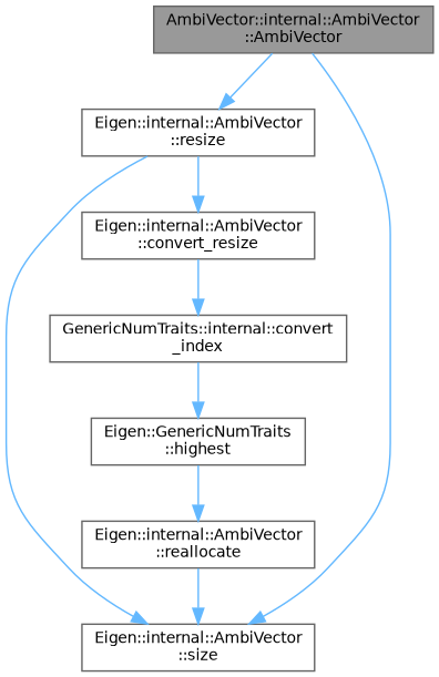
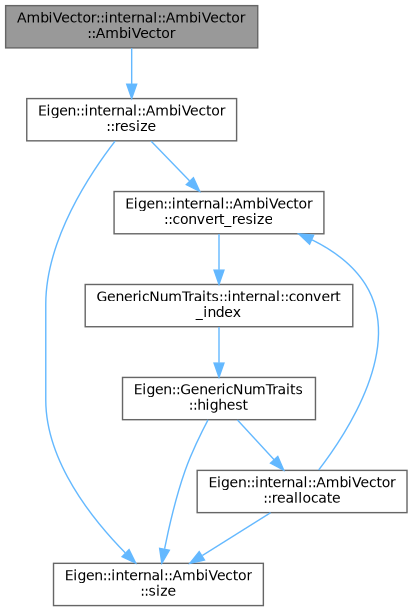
  digraph {
    rankdir=TB
    node [color=grey40 fillcolor=white fontname=Helvetica fontsize=10 shape=box style=filled]
    edge [color=steelblue1 fontname=Helvetica fontsize=10 labelfontname=Helvetica labelfontsize=10 style=solid]
    n1 [color=gray40 fillcolor=grey60 fontcolor=black height=0.2 label="AmbiVector::internal::AmbiVector\l::AmbiVector" width=0.4]
    n2 [height=0.2 label="Eigen::internal::AmbiVector\l::resize" width=0.4]
    n3 [height=0.2 label="Eigen::internal::AmbiVector\l::size" width=0.4]
    n4 [height=0.2 label="Eigen::internal::AmbiVector\l::convert_resize" width=0.4]
    n5 [height=0.2 label="GenericNumTraits::internal::convert\l_index" width=0.4]
    n6 [height=0.2 label="Eigen::internal::AmbiVector\l::reallocate" width=0.4]
    n7 [height=0.2 label="Eigen::GenericNumTraits\l::highest" width=0.4]
    n1 -> n2
-   n1 -> n3
+   n7 -> n3
    n2 -> n3
    n2 -> n4
    n4 -> n5
    n5 -> n7
    n6 -> n3
+   n6 -> n4
    n7 -> n6
  }
